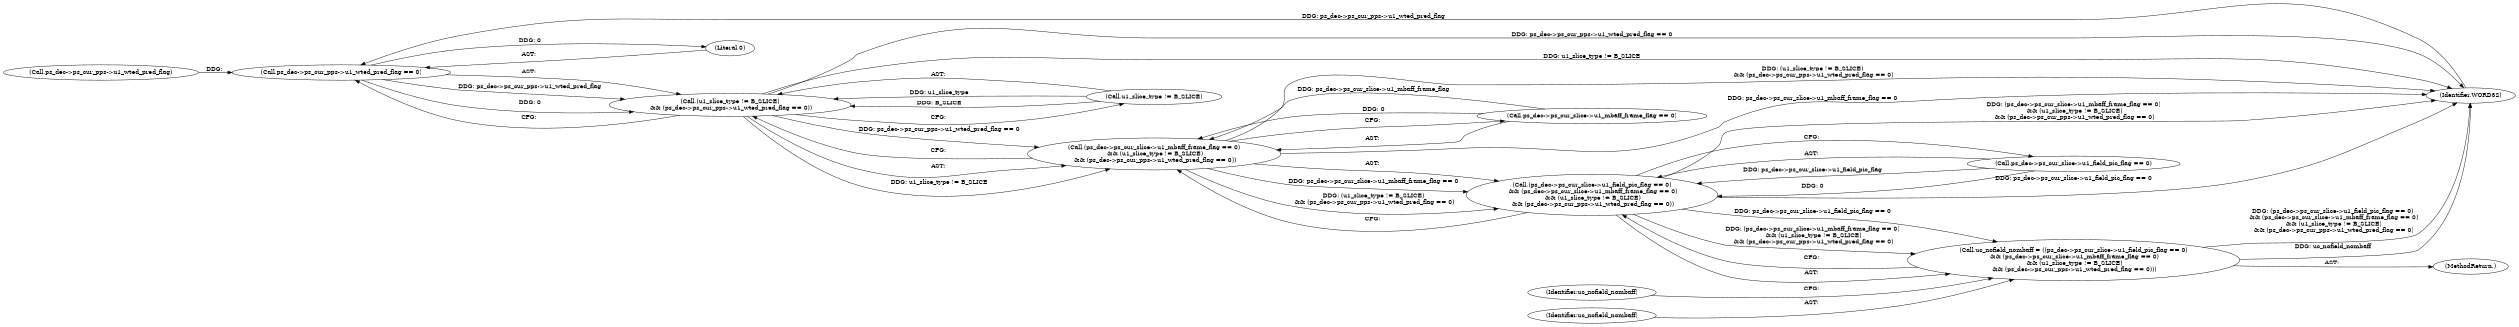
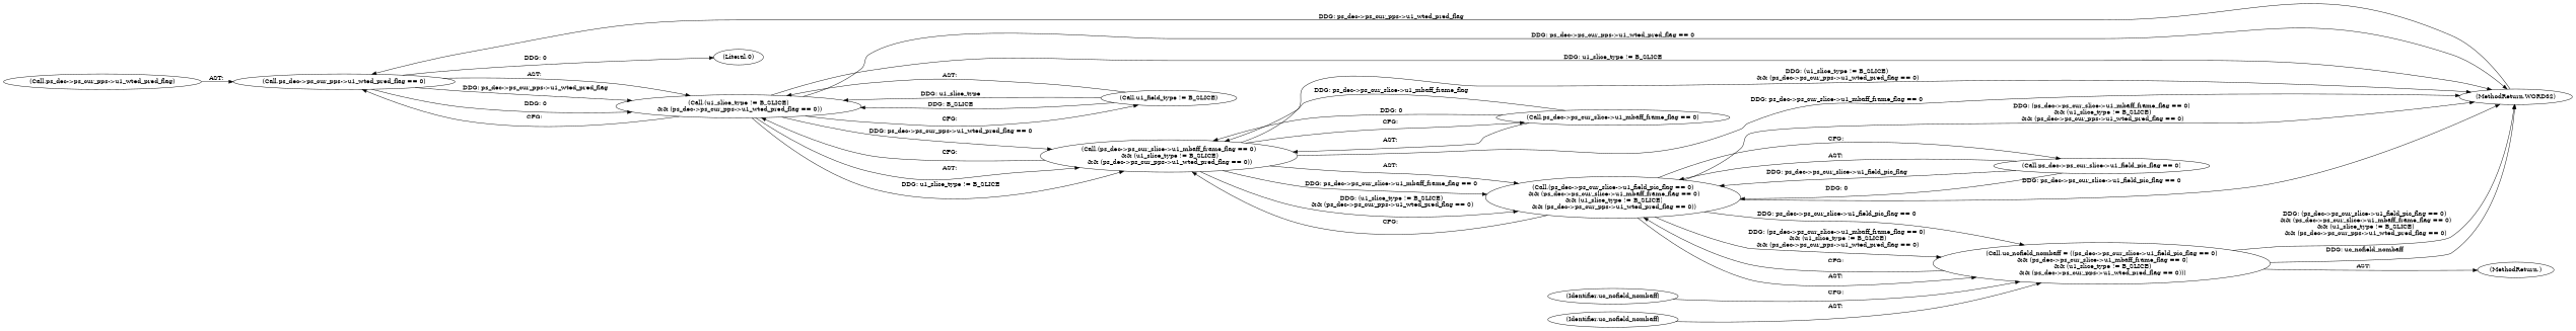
  digraph {
    rankdir=LR
    n1 [label="(Call,ps_dec->ps_cur_pps->u1_wted_pred_flag == 0)"]
    n2 [label="(Call,(u1_slice_type != B_SLICE)\n && (ps_dec->ps_cur_pps->u1_wted_pred_flag == 0))"]
    n3 [label="(Literal,0)"]
-   n4 [label="(Identifier,WORD32)"]
+   n4 [label="(MethodReturn,WORD32)"]
    n5 [label="(Call,(ps_dec->ps_cur_slice->u1_mbaff_frame_flag == 0)\n && (u1_slice_type != B_SLICE)\n && (ps_dec->ps_cur_pps->u1_wted_pred_flag == 0))"]
-   n6 [label="(Call,u1_slice_type != B_SLICE)"]
+   n6 [label="(Call,u1_field_type != B_SLICE)"]
    n7 [label="(Call,(ps_dec->ps_cur_slice->u1_field_pic_flag == 0)\n && (ps_dec->ps_cur_slice->u1_mbaff_frame_flag == 0)\n && (u1_slice_type != B_SLICE)\n && (ps_dec->ps_cur_pps->u1_wted_pred_flag == 0))"]
    n8 [label="(Call,ps_dec->ps_cur_slice->u1_mbaff_frame_flag == 0)"]
    n9 [label="(Call,uc_nofield_nombaff = ((ps_dec->ps_cur_slice->u1_field_pic_flag == 0)\n && (ps_dec->ps_cur_slice->u1_mbaff_frame_flag == 0)\n && (u1_slice_type != B_SLICE)\n && (ps_dec->ps_cur_pps->u1_wted_pred_flag == 0)))"]
    n10 [label="(Call,ps_dec->ps_cur_slice->u1_field_pic_flag == 0)"]
    n11 [label="(MethodReturn,)"]
    n12 [label="(Call,ps_dec->ps_cur_pps->u1_wted_pred_flag)"]
    n13 [label="(Identifier,uc_nofield_nombaff)"]
    n14 [label="(Identifier,uc_nofield_nombaff)"]
    n1 -> n2 [label="AST: "]
    n1 -> n2 [label="DDG: ps_dec->ps_cur_pps->u1_wted_pred_flag"]
    n1 -> n2 [label="DDG: 0"]
    n1 -> n3 [label="DDG: 0"]
    n2 -> n1 [label="CFG: "]
    n2 -> n4 [label="DDG: ps_dec->ps_cur_pps->u1_wted_pred_flag == 0"]
    n2 -> n4 [label="DDG: u1_slice_type != B_SLICE"]
    n2 -> n5 [label="AST: "]
    n2 -> n5 [label="DDG: u1_slice_type != B_SLICE"]
    n2 -> n5 [label="DDG: ps_dec->ps_cur_pps->u1_wted_pred_flag == 0"]
    n2 -> n6 [label="CFG: "]
-   n3 -> n1 [label="AST: "]
    n4 -> n1 [label="DDG: ps_dec->ps_cur_pps->u1_wted_pred_flag"]
    n5 -> n2 [label="CFG: "]
    n5 -> n4 [label="DDG: (u1_slice_type != B_SLICE)\n && (ps_dec->ps_cur_pps->u1_wted_pred_flag == 0)"]
    n5 -> n4 [label="DDG: ps_dec->ps_cur_slice->u1_mbaff_frame_flag == 0"]
    n5 -> n7 [label="AST: "]
    n5 -> n7 [label="DDG: ps_dec->ps_cur_slice->u1_mbaff_frame_flag == 0"]
    n5 -> n7 [label="DDG: (u1_slice_type != B_SLICE)\n && (ps_dec->ps_cur_pps->u1_wted_pred_flag == 0)"]
    n5 -> n8 [label="CFG: "]
    n6 -> n2 [label="AST: "]
    n6 -> n2 [label="DDG: u1_slice_type"]
    n6 -> n2 [label="DDG: B_SLICE"]
    n7 -> n4 [label="DDG: (ps_dec->ps_cur_slice->u1_mbaff_frame_flag == 0)\n && (u1_slice_type != B_SLICE)\n && (ps_dec->ps_cur_pps->u1_wted_pred_flag == 0)"]
    n7 -> n4 [label="DDG: ps_dec->ps_cur_slice->u1_field_pic_flag == 0"]
    n7 -> n5 [label="CFG: "]
    n7 -> n9 [label="AST: "]
    n7 -> n9 [label="DDG: ps_dec->ps_cur_slice->u1_field_pic_flag == 0"]
    n7 -> n9 [label="DDG: (ps_dec->ps_cur_slice->u1_mbaff_frame_flag == 0)\n && (u1_slice_type != B_SLICE)\n && (ps_dec->ps_cur_pps->u1_wted_pred_flag == 0)"]
    n7 -> n10 [label="CFG: "]
    n8 -> n5 [label="AST: "]
    n8 -> n5 [label="DDG: ps_dec->ps_cur_slice->u1_mbaff_frame_flag"]
    n8 -> n5 [label="DDG: 0"]
    n9 -> n4 [label="DDG: uc_nofield_nombaff"]
    n9 -> n4 [label="DDG: (ps_dec->ps_cur_slice->u1_field_pic_flag == 0)\n && (ps_dec->ps_cur_slice->u1_mbaff_frame_flag == 0)\n && (u1_slice_type != B_SLICE)\n && (ps_dec->ps_cur_pps->u1_wted_pred_flag == 0)"]
    n9 -> n7 [label="CFG: "]
    n9 -> n11 [label="AST: "]
    n10 -> n7 [label="AST: "]
    n10 -> n7 [label="DDG: ps_dec->ps_cur_slice->u1_field_pic_flag"]
    n10 -> n7 [label="DDG: 0"]
-   n12 -> n1 [label="DDG: "]
+   n12 -> n1 [label="AST: "]
    n13 -> n9 [label="CFG: "]
    n14 -> n9 [label="AST: "]
  }
